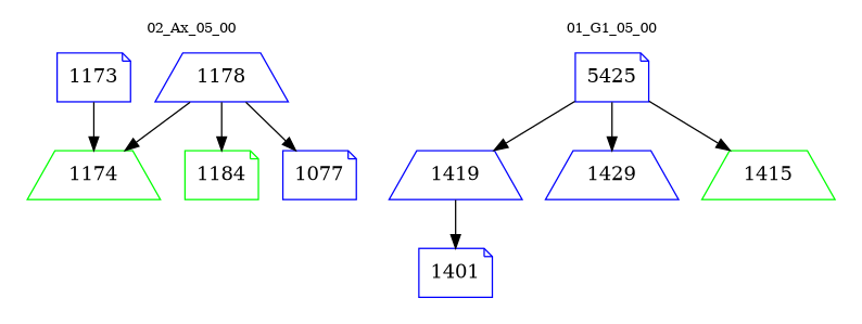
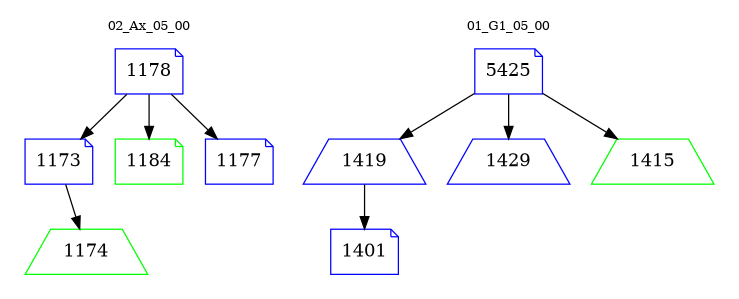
  digraph {
    node [color=blue shape=note]
    edge [color=black]
-   n1 [label=1178 shape=trapezium]
+   n1 [label=1178]
    n2 [label=1173]
    n3 [color=green label=1184]
-   n4 [label=1077]
+   n4 [label=1177]
    n5 [color=green label=1174 shape=trapezium]
    n6 [label=5425]
    n7 [label=1419 shape=trapezium]
    n8 [label=1429 shape=trapezium]
    n9 [color=green label=1415 shape=trapezium]
    n10 [label=1401]
    subgraph cluster_1 {
      color=white
      fontsize=10
      label="02_Ax_05_00"
      n1
      n2
      n3
      n4
      n5
    }
    subgraph cluster_2 {
      color=white
      fontsize=10
      label="01_G1_05_00"
      n6
      n7
      n8
      n9
      n10
    }
-   n1 -> n5
+   n1 -> n2
    n1 -> n3
    n1 -> n4
    n2 -> n5
    n6 -> n7
    n6 -> n8
    n6 -> n9
    n7 -> n10
  }
